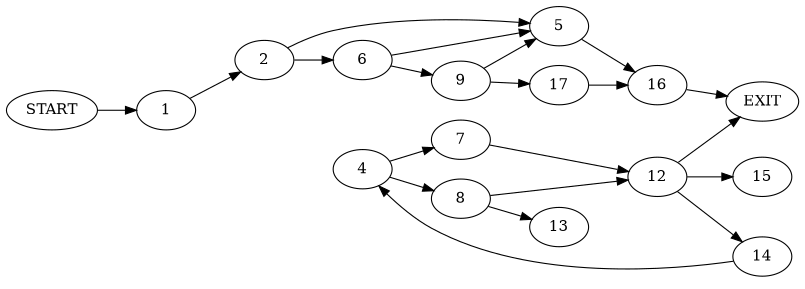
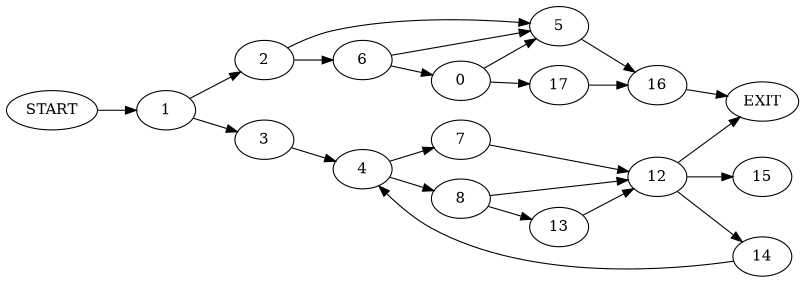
  digraph {
    rankdir=LR
    n1 [label=START]
    1
    2
+   3
    n5 [label=EXIT]
    5
    6
    4
    n9 [label=16]
-   9
+   9 [label=0]
    7
    8
    12
    13
    n15 [label=17]
    14
    15
    n1 -> 1
    1 -> 2
+   1 -> 3
    2 -> 5
    2 -> 6
+   3 -> 4
    5 -> n9
    6 -> 5
    6 -> 9
    4 -> 7
    4 -> 8
    n9 -> n5
    9 -> 5
    9 -> n15
    7 -> 12
    8 -> 12
    8 -> 13
    12 -> n5
    12 -> 14
    12 -> 15
+   13 -> 12
    n15 -> n9
    14 -> 4
  }
